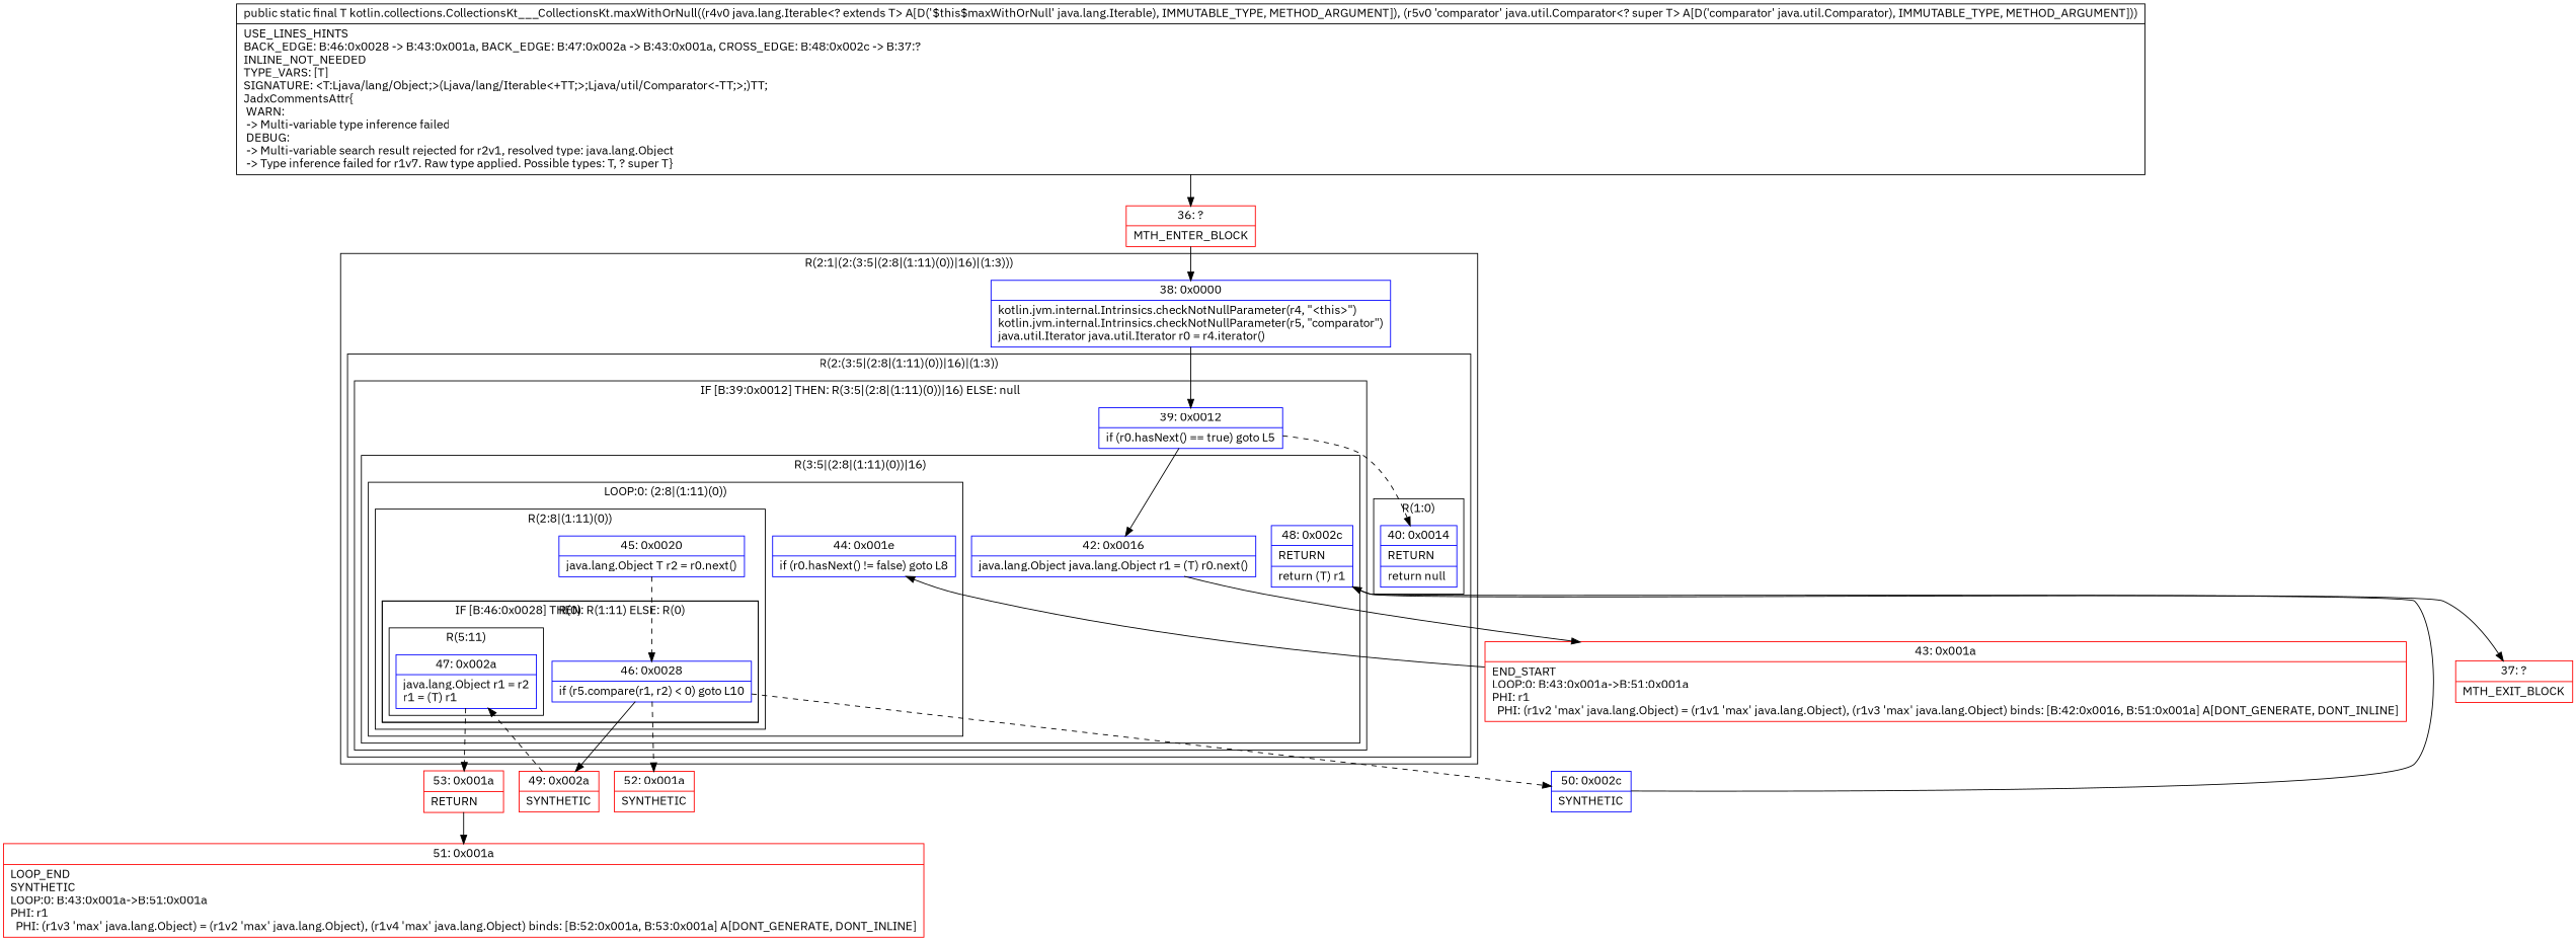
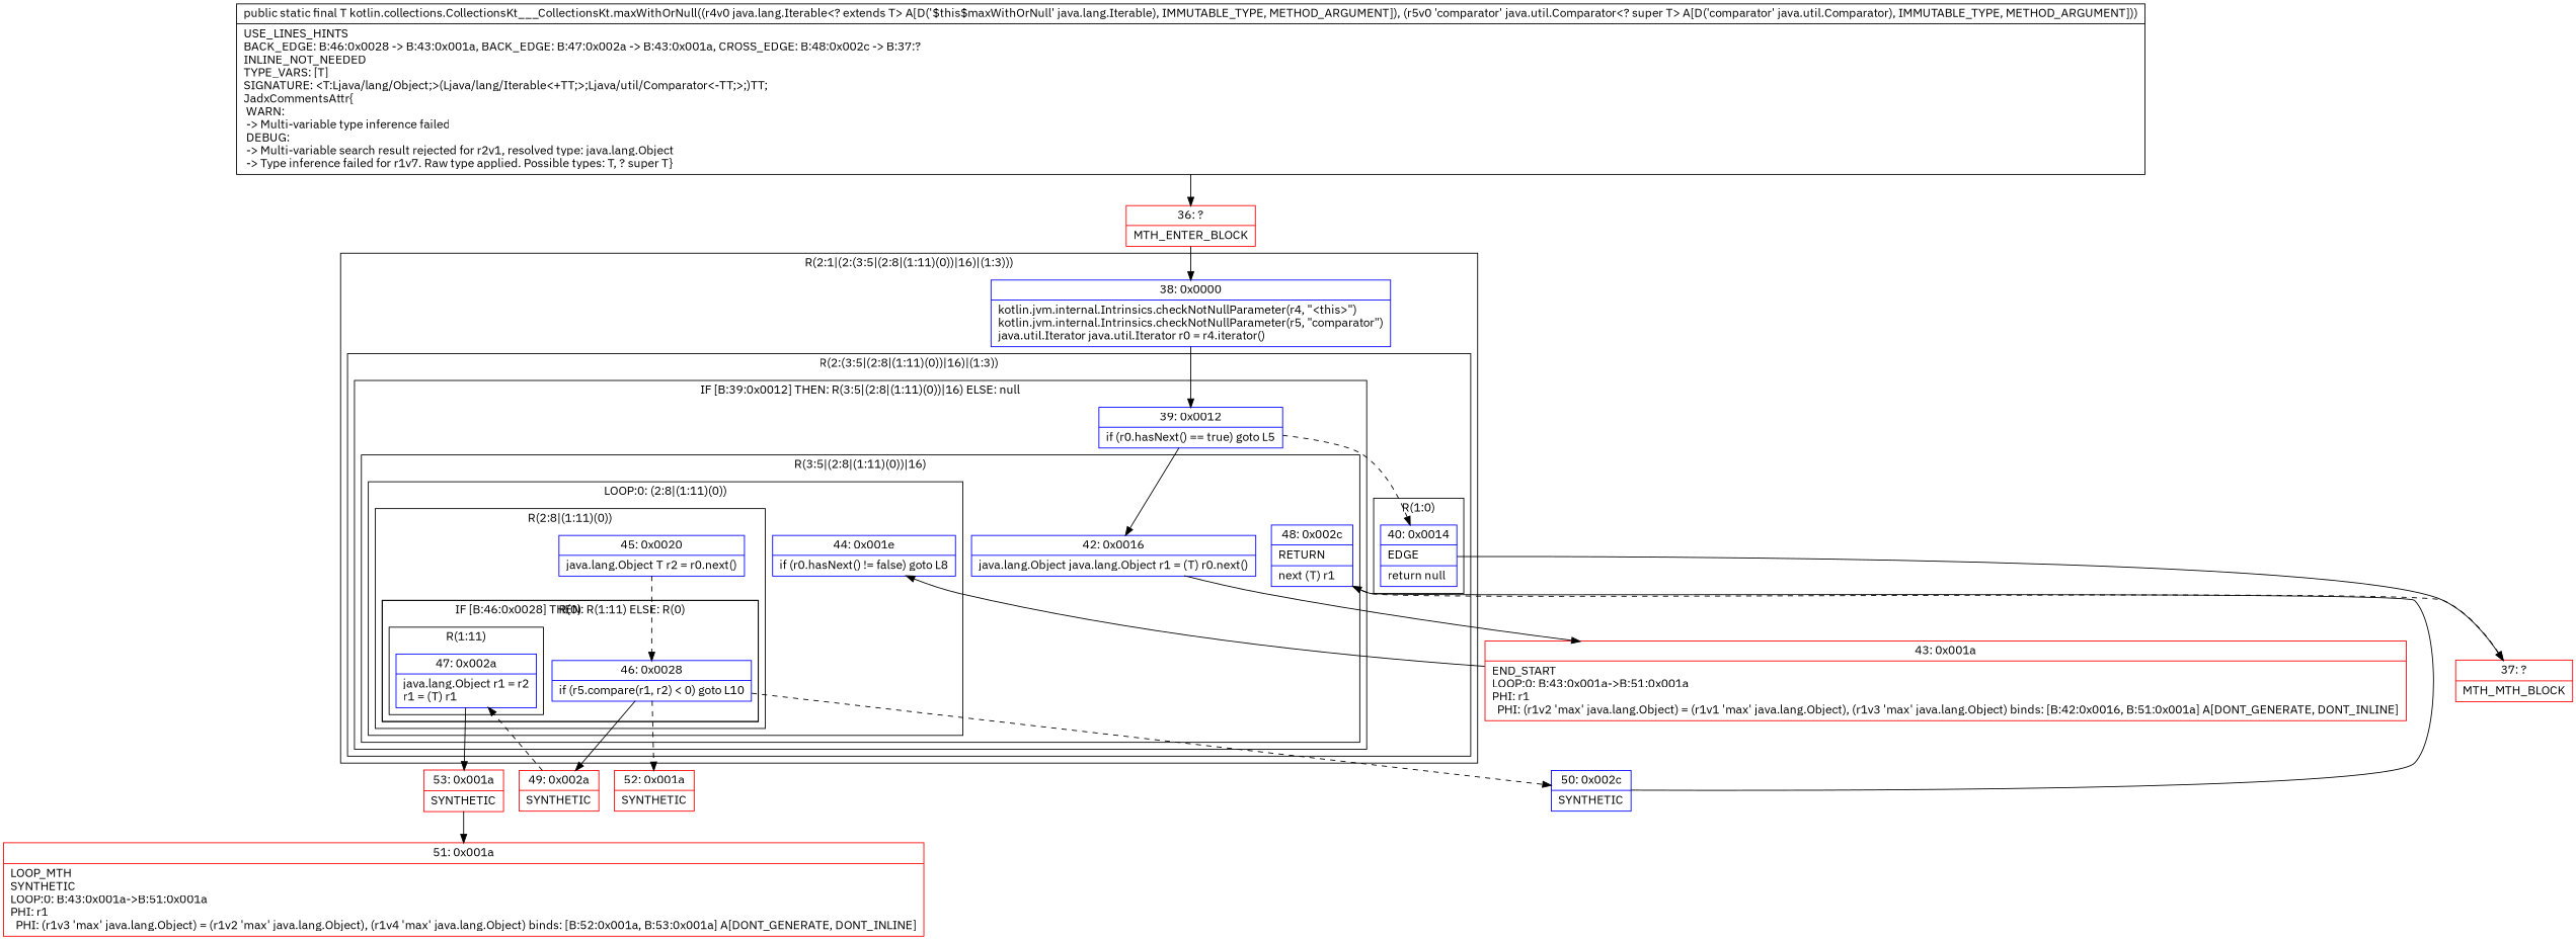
  digraph {
    fontname="IBM Plex Sans"
    node [color=blue fontname="IBM Plex Sans" shape=record]
    edge [fontname="IBM Plex Sans"]
    n1 [label="{47\:\ 0x002a|java.lang.Object r1 = r2\lr1 = (T) r1\l}"]
    n2 [label="{46\:\ 0x0028|if (r5.compare(r1, r2) \< 0) goto L10\l}"]
    n3 [label="{45\:\ 0x0020|java.lang.Object T r2 = r0.next()\l}"]
    n4 [label="{44\:\ 0x001e|if (r0.hasNext() != false) goto L8\l}"]
    n5 [label="{42\:\ 0x0016|java.lang.Object java.lang.Object r1 = (T) r0.next()\l}"]
-   n6 [label="{48\:\ 0x002c|RETURN\l|return (T) r1\l}"]
+   n6 [label="{48\:\ 0x002c|RETURN\l|next (T) r1\l}"]
    n7 [label="{39\:\ 0x0012|if (r0.hasNext() == true) goto L5\l}"]
-   n8 [label="{40\:\ 0x0014|RETURN\l|return null\l}"]
+   n8 [label="{40\:\ 0x0014|EDGE\l|return null\l}"]
    n9 [label="{38\:\ 0x0000|kotlin.jvm.internal.Intrinsics.checkNotNullParameter(r4, \"\<this\>\")\lkotlin.jvm.internal.Intrinsics.checkNotNullParameter(r5, \"comparator\")\ljava.util.Iterator java.util.Iterator r0 = r4.iterator()\l}"]
-   n10 [color=red label="{53\:\ 0x001a|RETURN\l}"]
+   n10 [color=red label="{53\:\ 0x001a|SYNTHETIC\l}"]
    n11 [label="{50\:\ 0x002c|SYNTHETIC\l}"]
    n12 [color=red label="{49\:\ 0x002a|SYNTHETIC\l}"]
    n13 [color=red label="{52\:\ 0x001a|SYNTHETIC\l}"]
    n14 [color=red label="{43\:\ 0x001a|END_START\lLOOP:0: B:43:0x001a\-\>B:51:0x001a\lPHI: r1 \l  PHI: (r1v2 'max' java.lang.Object) = (r1v1 'max' java.lang.Object), (r1v3 'max' java.lang.Object) binds: [B:42:0x0016, B:51:0x001a] A[DONT_GENERATE, DONT_INLINE]\l}"]
-   n15 [color=red label="{37\:\ ?|MTH_EXIT_BLOCK\l}"]
-   n16 [color=red label="{51\:\ 0x001a|LOOP_END\lSYNTHETIC\lLOOP:0: B:43:0x001a\-\>B:51:0x001a\lPHI: r1 \l  PHI: (r1v3 'max' java.lang.Object) = (r1v2 'max' java.lang.Object), (r1v4 'max' java.lang.Object) binds: [B:52:0x001a, B:53:0x001a] A[DONT_GENERATE, DONT_INLINE]\l}"]
+   n15 [color=red label="{37\:\ ?|MTH_MTH_BLOCK\l}"]
+   n16 [color=red label="{51\:\ 0x001a|LOOP_MTH\lSYNTHETIC\lLOOP:0: B:43:0x001a\-\>B:51:0x001a\lPHI: r1 \l  PHI: (r1v3 'max' java.lang.Object) = (r1v2 'max' java.lang.Object), (r1v4 'max' java.lang.Object) binds: [B:52:0x001a, B:53:0x001a] A[DONT_GENERATE, DONT_INLINE]\l}"]
    n17 [color=red label="{36\:\ ?|MTH_ENTER_BLOCK\l}"]
    n18 [label="{public static final T kotlin.collections.CollectionsKt___CollectionsKt.maxWithOrNull((r4v0 java.lang.Iterable\<? extends T\> A[D('$this$maxWithOrNull' java.lang.Iterable), IMMUTABLE_TYPE, METHOD_ARGUMENT]), (r5v0 'comparator' java.util.Comparator\<? super T\> A[D('comparator' java.util.Comparator), IMMUTABLE_TYPE, METHOD_ARGUMENT]))  | USE_LINES_HINTS\lBACK_EDGE: B:46:0x0028 \-\> B:43:0x001a, BACK_EDGE: B:47:0x002a \-\> B:43:0x001a, CROSS_EDGE: B:48:0x002c \-\> B:37:?\lINLINE_NOT_NEEDED\lTYPE_VARS: [T]\lSIGNATURE: \<T:Ljava\/lang\/Object;\>(Ljava\/lang\/Iterable\<+TT;\>;Ljava\/util\/Comparator\<\-TT;\>;)TT;\lJadxCommentsAttr\{\l WARN: \l \-\> Multi\-variable type inference failed\l DEBUG: \l \-\> Multi\-variable search result rejected for r2v1, resolved type: java.lang.Object\l \-\> Type inference failed for r1v7. Raw type applied. Possible types: T, ? super T\}\l}" color=""]
    subgraph cluster_1 {
      label="R(2:1|(2:(3:5|(2:8|(1:11)(0))|16)|(1:3)))"
      n9
      subgraph cluster_2 {
        label="R(2:(3:5|(2:8|(1:11)(0))|16)|(1:3))"
        subgraph cluster_3 {
          label="IF [B:39:0x0012] THEN: R(3:5|(2:8|(1:11)(0))|16) ELSE: null"
          n7
          subgraph cluster_4 {
            label="R(3:5|(2:8|(1:11)(0))|16)"
            n5
            n6
            subgraph cluster_5 {
              label="LOOP:0: (2:8|(1:11)(0))"
              n4
              subgraph cluster_6 {
                label="R(2:8|(1:11)(0))"
                n3
                subgraph cluster_7 {
                  label="IF [B:46:0x0028] THEN: R(1:11) ELSE: R(0)"
                  n2
                  subgraph cluster_8 {
-                   label="R(5:11)"
+                   label="R(1:11)"
                    n1
                  }
                  subgraph cluster_9 {
                    label="R(0)"
                  }
                }
              }
            }
          }
        }
        subgraph cluster_10 {
          label="R(1:0)"
          n8
        }
      }
    }
-   n1 -> n10 [style=dashed]
+   n1 -> n10
    n2 -> n11 [style=dashed]
    n2 -> n12
    n2 -> n13 [style=dashed]
    n3 -> n2 [style=dashed]
    n5 -> n14
-   n6 -> n15
+   n6 -> n15 [style=dashed]
    n7 -> n5
    n7 -> n8 [style=dashed]
+   n8 -> n15
    n9 -> n7
    n10 -> n16
    n11 -> n6
    n12 -> n1 [style=dashed]
    n14 -> n4
    n17 -> n9
    n18 -> n17
  }
